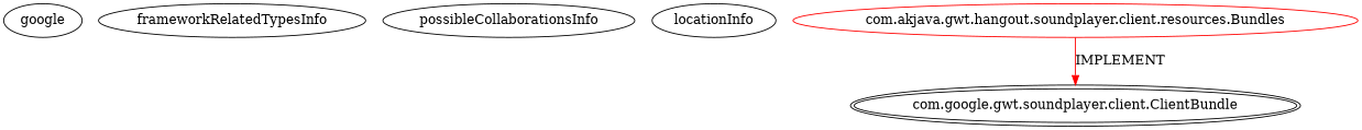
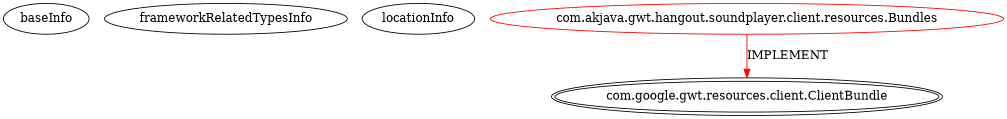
  digraph {
-   baseInfo [category=extension_graph graphId=584 isAnonymous=false possibleRelation=false label=google]
+   baseInfo [category=extension_graph graphId=584 isAnonymous=false possibleRelation=false]
    frameworkRelatedTypesInfo [0="com.google.gwt.resources.client.ClientBundle"]
-   possibleCollaborationsInfo
    locationInfo [contextSignature=Bundles filePath="/akjava-GWT-Hangouts/GWT-Hangouts-master/apps/sound-player/src/com/akjava/gwt/hangout/soundplayer/client/resources/Bundles.java" graphId=584 projectName="akjava-GWT-Hangouts"]
    n5 [color=red isFrameworkType=false label="com.akjava.gwt.hangout.soundplayer.client.resources.Bundles" vertexType=ROOT_CLIENT_CLASS_DECLARATION]
-   n6 [isFrameworkType=true label="com.google.gwt.soundplayer.client.ClientBundle" peripheries=2 vertexType=FRAMEWORK_INTERFACE_TYPE]
+   n6 [isFrameworkType=true label="com.google.gwt.resources.client.ClientBundle" peripheries=2 vertexType=FRAMEWORK_INTERFACE_TYPE]
    n5 -> n6 [color=red label=IMPLEMENT]
  }
